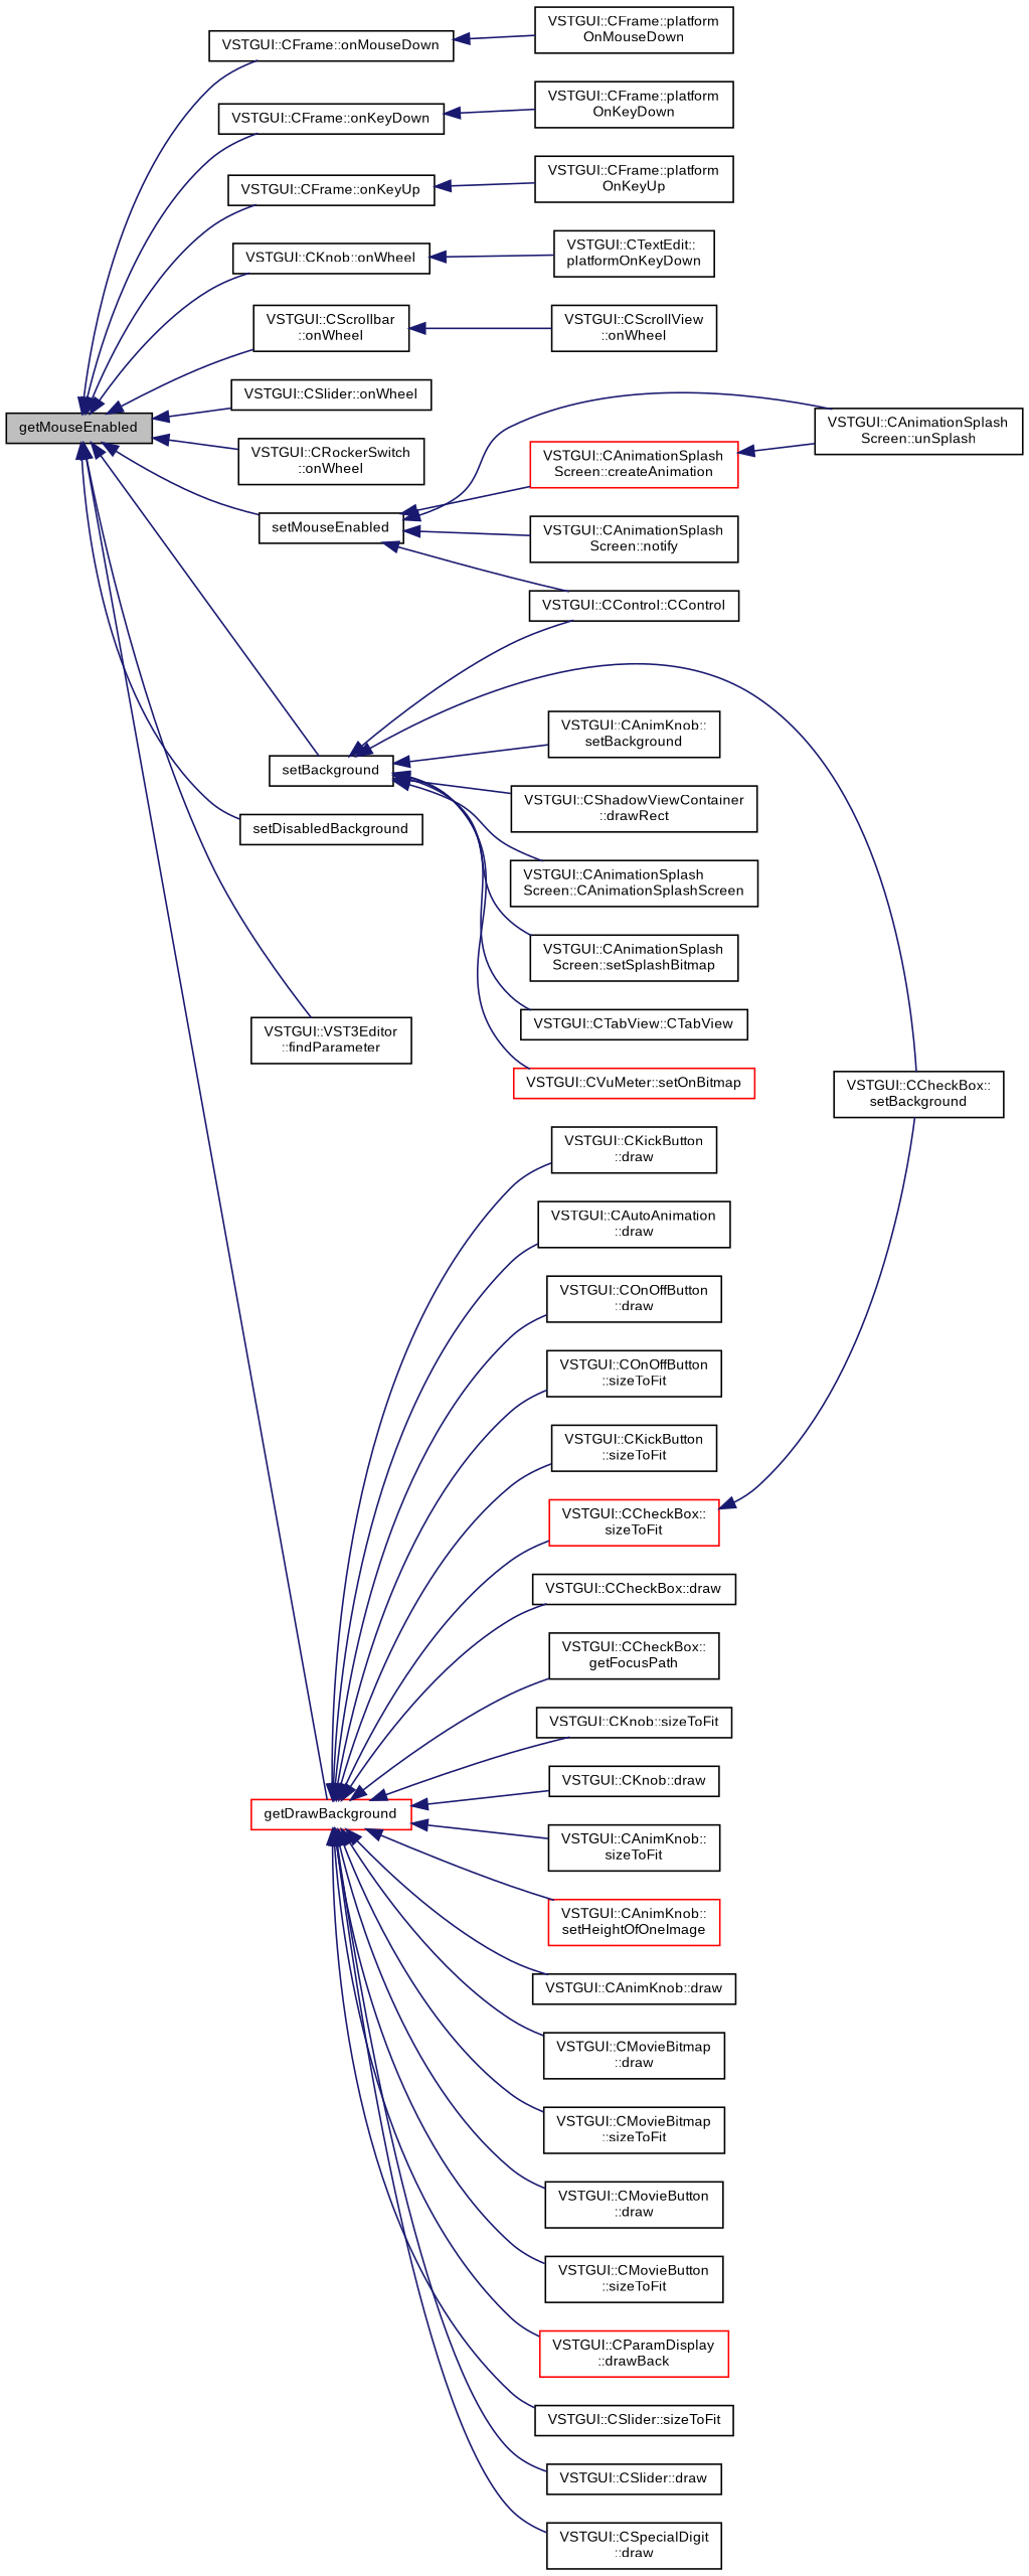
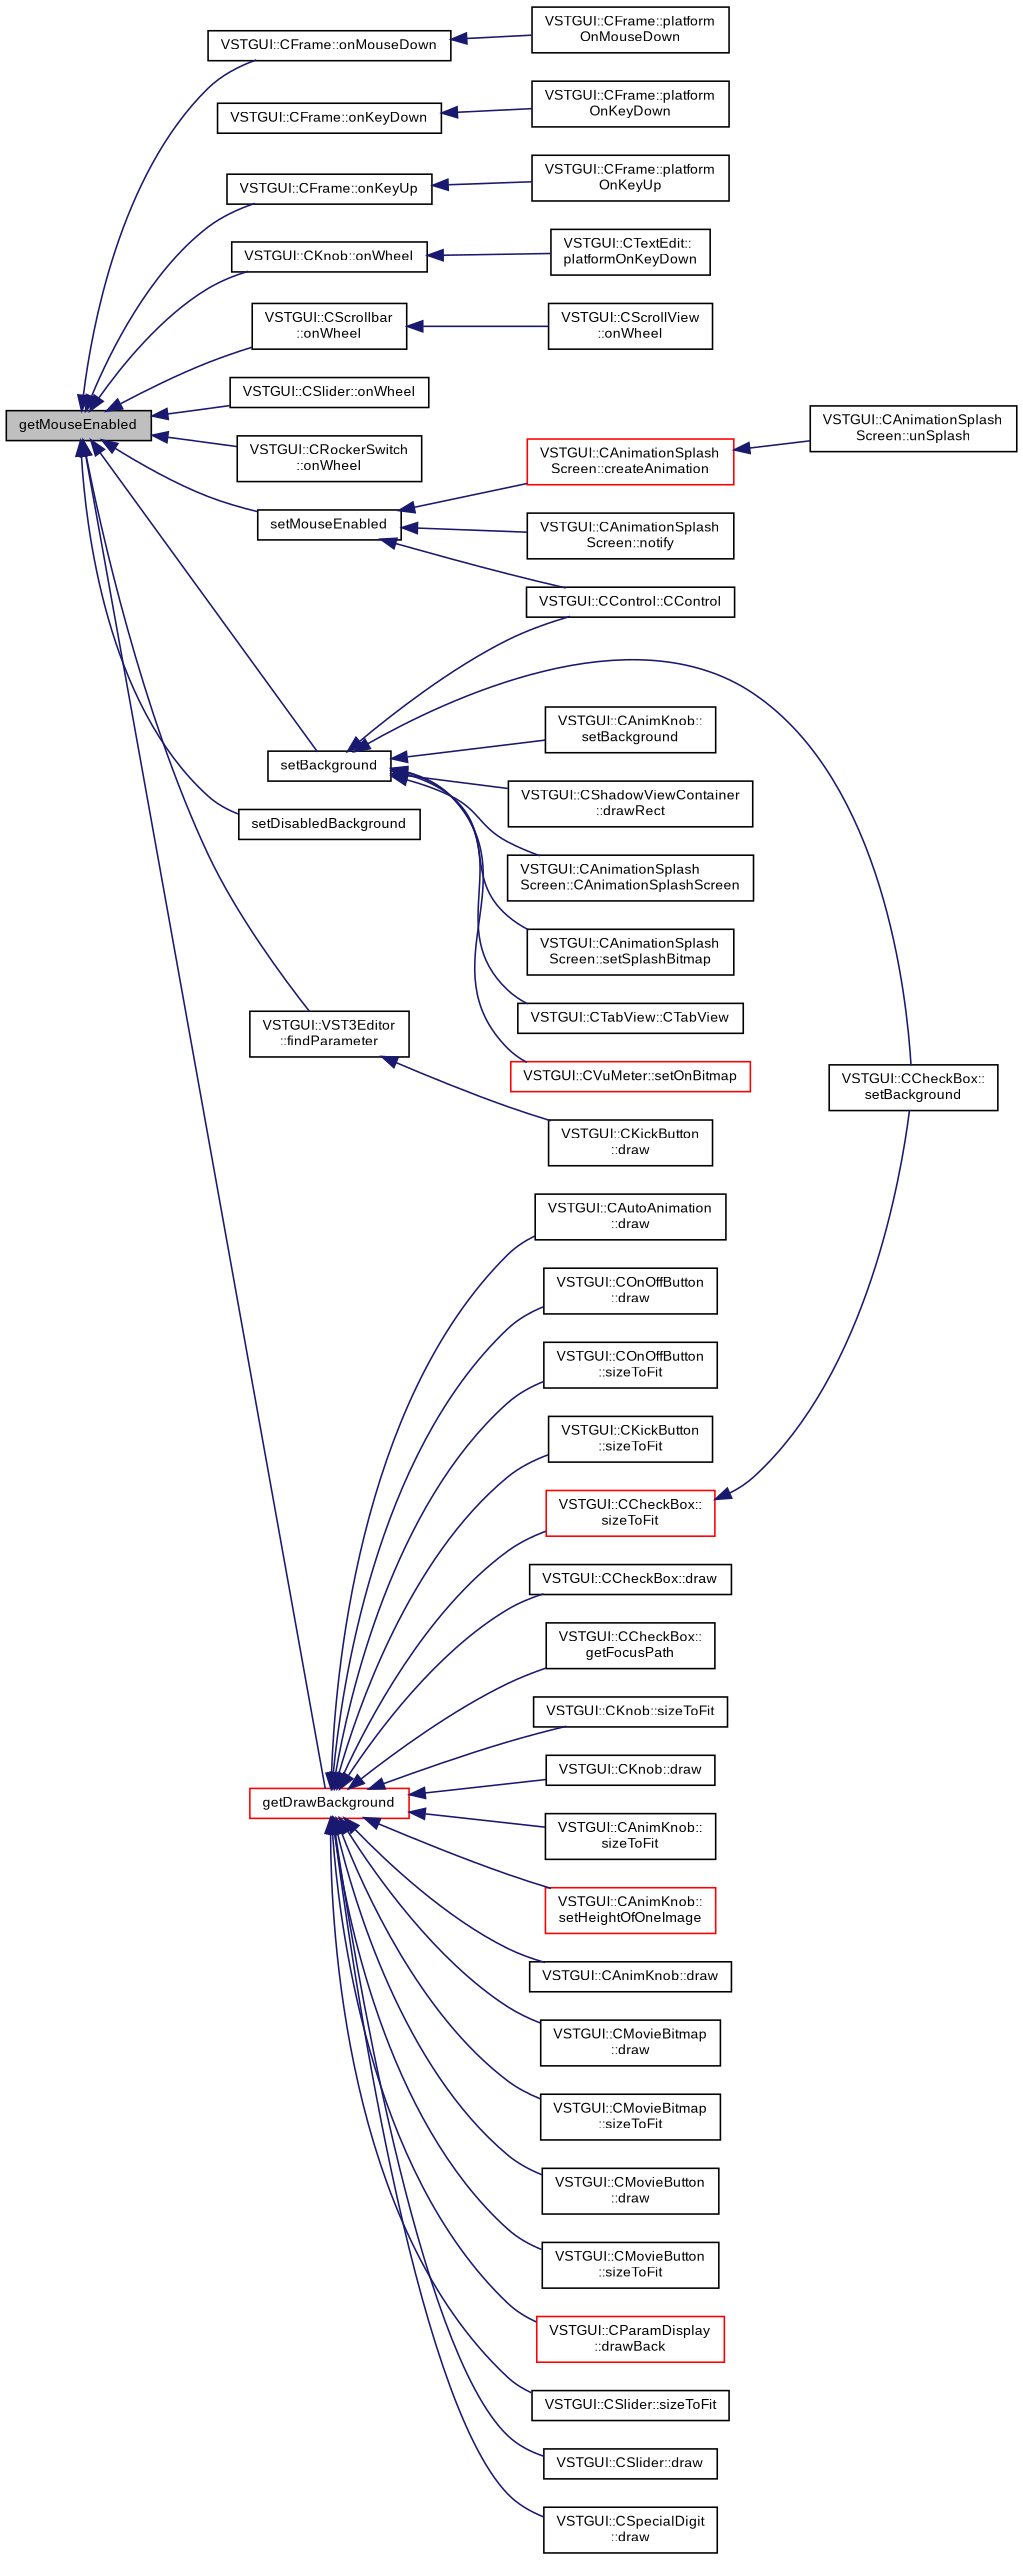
  digraph {
    rankdir=LR
    node [color=black fontname=Arial fontsize=9 shape=record]
    edge [color=midnightblue dir=back fontname=Arial fontsize=9 labelfontname=Arial labelfontsize=9 style=solid]
    n1 [fillcolor=grey75 fontcolor=black height=0.2 label=getMouseEnabled style=filled width=0.4]
    n2 [height=0.2 label="VSTGUI::CFrame::onMouseDown" width=0.4]
    n3 [height=0.2 label="VSTGUI::CFrame::onKeyDown" width=0.4]
    n4 [height=0.2 label="VSTGUI::CFrame::onKeyUp" width=0.4]
    n5 [height=0.2 label="VSTGUI::CKnob::onWheel" width=0.4]
    n6 [height=0.2 label="VSTGUI::CScrollbar\l::onWheel" width=0.4]
    n7 [height=0.2 label="VSTGUI::CSlider::onWheel" width=0.4]
    n8 [height=0.2 label="VSTGUI::CRockerSwitch\l::onWheel" width=0.4]
    n9 [height=0.2 label=setMouseEnabled width=0.4]
    n10 [height=0.2 label=setBackground width=0.4]
    n11 [height=0.2 label=setDisabledBackground width=0.4]
    n12 [color=red height=0.2 label=getDrawBackground width=0.4]
    n13 [height=0.2 label="VSTGUI::VST3Editor\l::findParameter" width=0.4]
    n14 [height=0.2 label="VSTGUI::CFrame::platform\lOnMouseDown" width=0.4]
    n15 [height=0.2 label="VSTGUI::CFrame::platform\lOnKeyDown" width=0.4]
    n16 [height=0.2 label="VSTGUI::CFrame::platform\lOnKeyUp" width=0.4]
    n17 [height=0.2 label="VSTGUI::CTextEdit::\lplatformOnKeyDown" width=0.4]
    n18 [height=0.2 label="VSTGUI::CScrollView\l::onWheel" width=0.4]
    n19 [height=0.2 label="VSTGUI::CControl::CControl" width=0.4]
    n20 [height=0.2 label="VSTGUI::CAnimationSplash\lScreen::unSplash" width=0.4]
    n21 [color=red height=0.2 label="VSTGUI::CAnimationSplash\lScreen::createAnimation" width=0.4]
    n22 [height=0.2 label="VSTGUI::CAnimationSplash\lScreen::notify" width=0.4]
    n23 [height=0.2 label="VSTGUI::CCheckBox::\lsetBackground" width=0.4]
    n24 [height=0.2 label="VSTGUI::CAnimKnob::\lsetBackground" width=0.4]
    n25 [height=0.2 label="VSTGUI::CShadowViewContainer\l::drawRect" width=0.4]
    n26 [height=0.2 label="VSTGUI::CAnimationSplash\lScreen::CAnimationSplashScreen" width=0.4]
    n27 [height=0.2 label="VSTGUI::CAnimationSplash\lScreen::setSplashBitmap" width=0.4]
    n28 [height=0.2 label="VSTGUI::CTabView::CTabView" width=0.4]
    n29 [color=red height=0.2 label="VSTGUI::CVuMeter::setOnBitmap" width=0.4]
    n30 [height=0.2 label="VSTGUI::CAutoAnimation\l::draw" width=0.4]
    n31 [height=0.2 label="VSTGUI::COnOffButton\l::draw" width=0.4]
    n32 [height=0.2 label="VSTGUI::COnOffButton\l::sizeToFit" width=0.4]
    n33 [height=0.2 label="VSTGUI::CKickButton\l::draw" width=0.4]
    n34 [height=0.2 label="VSTGUI::CKickButton\l::sizeToFit" width=0.4]
    n35 [color=red height=0.2 label="VSTGUI::CCheckBox::\lsizeToFit" width=0.4]
    n36 [height=0.2 label="VSTGUI::CCheckBox::draw" width=0.4]
    n37 [height=0.2 label="VSTGUI::CCheckBox::\lgetFocusPath" width=0.4]
    n38 [height=0.2 label="VSTGUI::CKnob::sizeToFit" width=0.4]
    n39 [height=0.2 label="VSTGUI::CKnob::draw" width=0.4]
    n40 [height=0.2 label="VSTGUI::CAnimKnob::\lsizeToFit" width=0.4]
    n41 [color=red height=0.2 label="VSTGUI::CAnimKnob::\lsetHeightOfOneImage" width=0.4]
    n42 [height=0.2 label="VSTGUI::CAnimKnob::draw" width=0.4]
    n43 [height=0.2 label="VSTGUI::CMovieBitmap\l::draw" width=0.4]
    n44 [height=0.2 label="VSTGUI::CMovieBitmap\l::sizeToFit" width=0.4]
    n45 [height=0.2 label="VSTGUI::CMovieButton\l::draw" width=0.4]
    n46 [height=0.2 label="VSTGUI::CMovieButton\l::sizeToFit" width=0.4]
    n47 [color=red height=0.2 label="VSTGUI::CParamDisplay\l::drawBack" width=0.4]
    n48 [height=0.2 label="VSTGUI::CSlider::sizeToFit" width=0.4]
    n49 [height=0.2 label="VSTGUI::CSlider::draw" width=0.4]
    n50 [height=0.2 label="VSTGUI::CSpecialDigit\l::draw" width=0.4]
    n1 -> n2
-   n1 -> n3
    n1 -> n4
    n1 -> n5
    n1 -> n6
    n1 -> n7
    n1 -> n8
    n1 -> n9
    n1 -> n10
    n1 -> n11
    n1 -> n12
    n1 -> n13
    n2 -> n14
    n3 -> n15
    n4 -> n16
    n5 -> n17
    n6 -> n18
    n9 -> n19
-   n9 -> n20
    n9 -> n21
    n9 -> n22
    n10 -> n19
    n10 -> n23
    n10 -> n24
    n10 -> n25
    n10 -> n26
    n10 -> n27
    n10 -> n28
    n10 -> n29
    n12 -> n30
    n12 -> n31
    n12 -> n32
-   n12 -> n33
+   n13 -> n33
    n12 -> n34
    n12 -> n35
    n12 -> n36
    n12 -> n37
    n12 -> n38
    n12 -> n39
    n12 -> n40
    n12 -> n41
    n12 -> n42
    n12 -> n43
    n12 -> n44
    n12 -> n45
    n12 -> n46
    n12 -> n47
    n12 -> n48
    n12 -> n49
    n12 -> n50
    n21 -> n20
    n35 -> n23
  }
